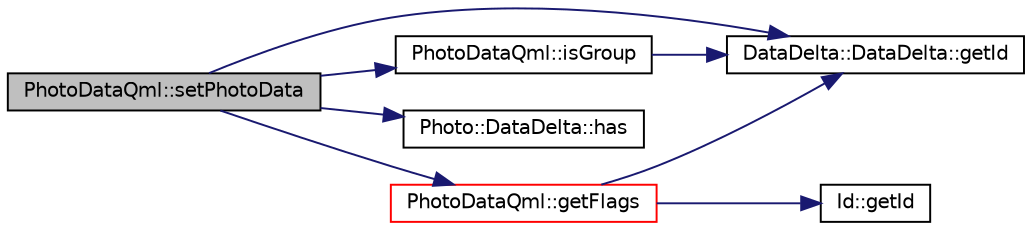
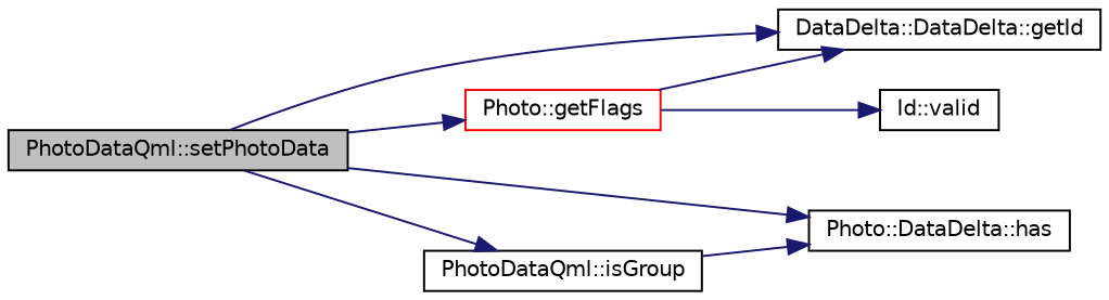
  digraph {
    fontname="DejaVu Sans"
    rankdir=LR
    node [color=black fillcolor=white fontname="DejaVu Sans" fontsize=10 shape=record style=filled]
    edge [color=midnightblue fontname="DejaVu Sans" fontsize=10 labelfontname=Helvetica labelfontsize=10 style=solid]
    n1 [fillcolor=grey75 fontcolor=black height=0.2 label="PhotoDataQml::setPhotoData" width=0.4]
-   n2 [color=red height=0.2 label="PhotoDataQml::getFlags" width=0.4]
+   n2 [color=red height=0.2 label="Photo::getFlags" width=0.4]
    n3 [height=0.2 label="DataDelta::DataDelta::getId" width=0.4]
    n4 [height=0.2 label="Photo::DataDelta::has" width=0.4]
    n5 [height=0.2 label="PhotoDataQml::isGroup" width=0.4]
-   n6 [height=0.2 label="Id::getId" width=0.4]
+   n6 [height=0.2 label="Id::valid" width=0.4]
    n1 -> n2
    n1 -> n3
    n1 -> n4
    n1 -> n5
    n2 -> n3
    n2 -> n6
-   n5 -> n3
+   n5 -> n4
  }
